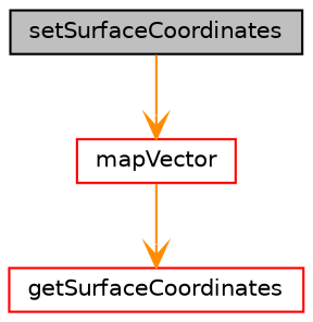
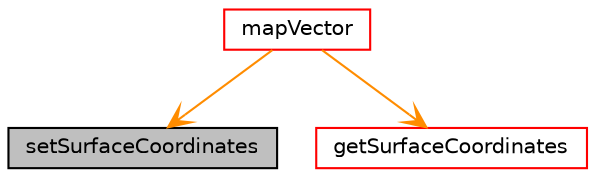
  digraph {
    rankdir=TB
    node [color=red fontname=Helvetica fontsize=10 shape=record]
    edge [arrowhead=vee color=darkorange fontname=Helvetica fontsize=10 labelfontname=Helvetica labelfontsize=10 style=solid]
    n1 [color=black fillcolor=grey75 fontcolor=black height=0.2 label=setSurfaceCoordinates style=filled width=0.4]
    n2 [height=0.2 label=mapVector width=0.4]
    n3 [height=0.2 label=getSurfaceCoordinates width=0.4]
-   n1 -> n2
+   n2 -> n1
    n2 -> n3
  }
